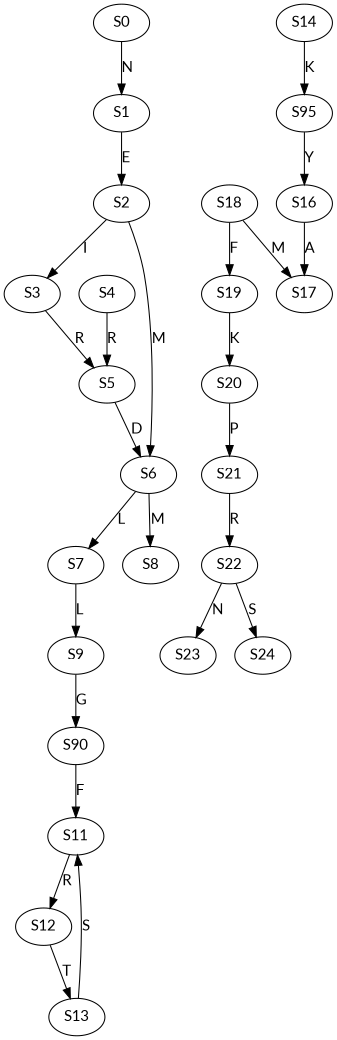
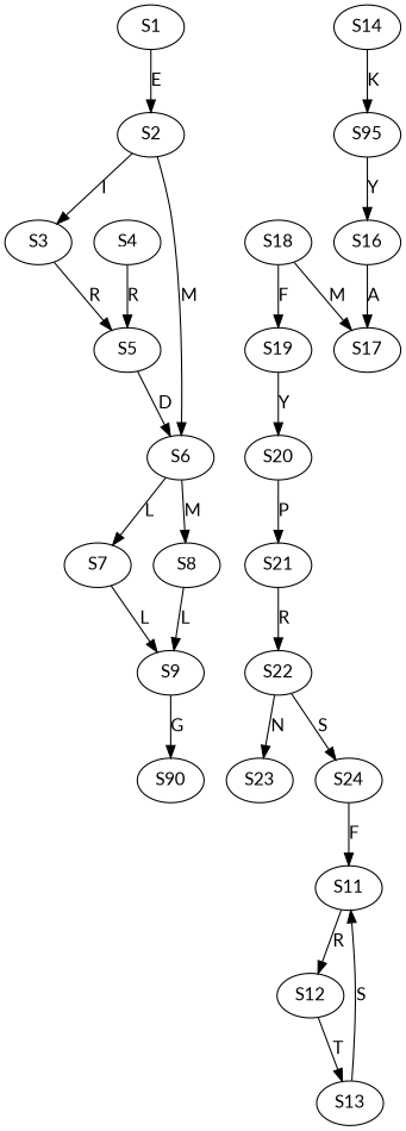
  strict digraph {
    fontname=Lato
    node [fontname=Lato]
    edge [fontname=Lato]
-   S0
    S1
    S2
    S3
    S6
    S5
    S4
    S7
    S8
    S9
    n11 [label=S90]
    S11
    S12
    S13
    n15 [label=S95]
    S14
    S16
    S17
    S18
    S19
    S20
    S21
    S22
    S23
    S24
-   S0 -> S1 [label=N]
    S1 -> S2 [label=E]
    S2 -> S3 [label=I]
    S2 -> S6 [label=M]
    S3 -> S5 [label=R]
    S6 -> S7 [label=L]
    S6 -> S8 [label=M]
    S5 -> S6 [label=D]
    S4 -> S5 [label=R]
    S7 -> S9 [label=L]
+   S8 -> S9 [label=L]
    S9 -> n11 [label=G]
-   n11 -> S11 [label=F]
+   S24 -> S11 [label=F]
    S11 -> S12 [label=R]
    S12 -> S13 [label=T]
    S13 -> S11 [label=S]
    n15 -> S16 [label=Y]
    S14 -> n15 [label=K]
    S16 -> S17 [label=A]
    S18 -> S17 [label=M]
    S18 -> S19 [label=F]
-   S19 -> S20 [label=K]
+   S19 -> S20 [label=Y]
    S20 -> S21 [label=P]
    S21 -> S22 [label=R]
    S22 -> S23 [label=N]
    S22 -> S24 [label=S]
  }
